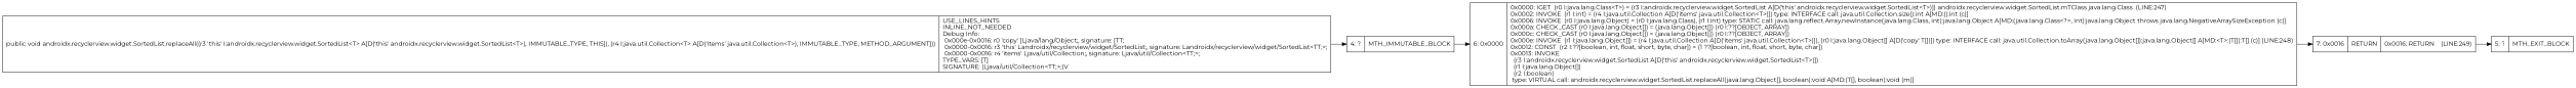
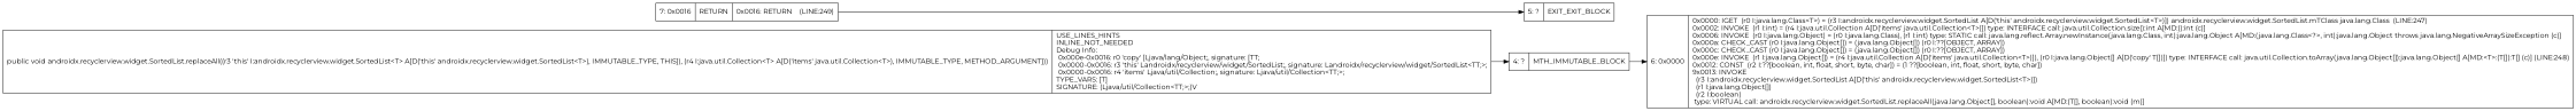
  digraph {
    fontname=Montserrat
    rankdir=LR
    node [fontname=Montserrat shape=record]
    edge [fontname=Montserrat]
    n1 [label="{4\:\ ?|MTH_IMMUTABLE_BLOCK\l}"]
-   n2 [label="{6\:\ 0x0000|0x0000: IGET  (r0 I:java.lang.Class\<T\>) = (r3 I:androidx.recyclerview.widget.SortedList A[D('this' androidx.recyclerview.widget.SortedList\<T\>)]) androidx.recyclerview.widget.SortedList.mTClass java.lang.Class  (LINE:247)\l0x0002: INVOKE  (r1 I:int) = (r4 I:java.util.Collection A[D('items' java.util.Collection\<T\>)]) type: INTERFACE call: java.util.Collection.size():int A[MD:():int (c)]\l0x0006: INVOKE  (r0 I:java.lang.Object) = (r0 I:java.lang.Class), (r1 I:int) type: STATIC call: java.lang.reflect.Array.newInstance(java.lang.Class, int):java.lang.Object A[MD:(java.lang.Class\<?\>, int):java.lang.Object throws java.lang.NegativeArraySizeException (c)]\l0x000a: CHECK_CAST (r0 I:java.lang.Object[]) = (java.lang.Object[]) (r0 I:??[OBJECT, ARRAY]) \l0x000c: CHECK_CAST (r0 I:java.lang.Object[]) = (java.lang.Object[]) (r0 I:??[OBJECT, ARRAY]) \l0x000e: INVOKE  (r1 I:java.lang.Object[]) = (r4 I:java.util.Collection A[D('items' java.util.Collection\<T\>)]), (r0 I:java.lang.Object[] A[D('copy' T[])]) type: INTERFACE call: java.util.Collection.toArray(java.lang.Object[]):java.lang.Object[] A[MD:\<T\>:(T[]):T[] (c)] (LINE:248)\l0x0012: CONST  (r2 I:??[boolean, int, float, short, byte, char]) = (1 ??[boolean, int, float, short, byte, char]) \l0x0013: INVOKE  \l  (r3 I:androidx.recyclerview.widget.SortedList A[D('this' androidx.recyclerview.widget.SortedList\<T\>)])\l  (r1 I:java.lang.Object[])\l  (r2 I:boolean)\l type: VIRTUAL call: androidx.recyclerview.widget.SortedList.replaceAll(java.lang.Object[], boolean):void A[MD:(T[], boolean):void (m)]\l}"]
+   n2 [label="{6\:\ 0x0000|0x0000: IGET  (r0 I:java.lang.Class\<T\>) = (r3 I:androidx.recyclerview.widget.SortedList A[D('this' androidx.recyclerview.widget.SortedList\<T\>)]) androidx.recyclerview.widget.SortedList.mTClass java.lang.Class  (LINE:247)\l0x0002: INVOKE  (r1 I:int) = (r4 I:java.util.Collection A[D('items' java.util.Collection\<T\>)]) type: INTERFACE call: java.util.Collection.size():int A[MD:():int (c)]\l0x0006: INVOKE  (r0 I:java.lang.Object) = (r0 I:java.lang.Class), (r1 I:int) type: STATIC call: java.lang.reflect.Array.newInstance(java.lang.Class, int):java.lang.Object A[MD:(java.lang.Class\<?\>, int):java.lang.Object throws java.lang.NegativeArraySizeException (c)]\l0x000a: CHECK_CAST (r0 I:java.lang.Object[]) = (java.lang.Object[]) (r0 I:??[OBJECT, ARRAY]) \l0x000c: CHECK_CAST (r0 I:java.lang.Object[]) = (java.lang.Object[]) (r0 I:??[OBJECT, ARRAY]) \l0x000e: INVOKE  (r1 I:java.lang.Object[]) = (r4 I:java.util.Collection A[D('items' java.util.Collection\<T\>)]), (r0 I:java.lang.Object[] A[D('copy' T[])]) type: INTERFACE call: java.util.Collection.toArray(java.lang.Object[]):java.lang.Object[] A[MD:\<T\>:(T[]):T[] (c)] (LINE:248)\l0x0012: CONST  (r2 I:??[boolean, int, float, short, byte, char]) = (1 ??[boolean, int, float, short, byte, char]) \l9x0013: INVOKE  \l  (r3 I:androidx.recyclerview.widget.SortedList A[D('this' androidx.recyclerview.widget.SortedList\<T\>)])\l  (r1 I:java.lang.Object[])\l  (r2 I:boolean)\l type: VIRTUAL call: androidx.recyclerview.widget.SortedList.replaceAll(java.lang.Object[], boolean):void A[MD:(T[], boolean):void (m)]\l}"]
    n3 [label="{7\:\ 0x0016|RETURN\l|0x0016: RETURN    (LINE:249)\l}"]
-   n4 [label="{5\:\ ?|MTH_EXIT_BLOCK\l}"]
+   n4 [label="{5\:\ ?|EXIT_EXIT_BLOCK\l}"]
    n5 [label="{public void androidx.recyclerview.widget.SortedList.replaceAll((r3 'this' I:androidx.recyclerview.widget.SortedList\<T\> A[D('this' androidx.recyclerview.widget.SortedList\<T\>), IMMUTABLE_TYPE, THIS]), (r4 I:java.util.Collection\<T\> A[D('items' java.util.Collection\<T\>), IMMUTABLE_TYPE, METHOD_ARGUMENT]))  | USE_LINES_HINTS\lINLINE_NOT_NEEDED\lDebug Info:\l  0x000e\-0x0016: r0 'copy' [Ljava\/lang\/Object;, signature: [TT;\l  0x0000\-0x0016: r3 'this' Landroidx\/recyclerview\/widget\/SortedList;, signature: Landroidx\/recyclerview\/widget\/SortedList\<TT;\>;\l  0x0000\-0x0016: r4 'items' Ljava\/util\/Collection;, signature: Ljava\/util\/Collection\<TT;\>;\lTYPE_VARS: [T]\lSIGNATURE: (Ljava\/util\/Collection\<TT;\>;)V\l}"]
    n1 -> n2
-   n2 -> n3
    n3 -> n4
    n5 -> n1
  }
